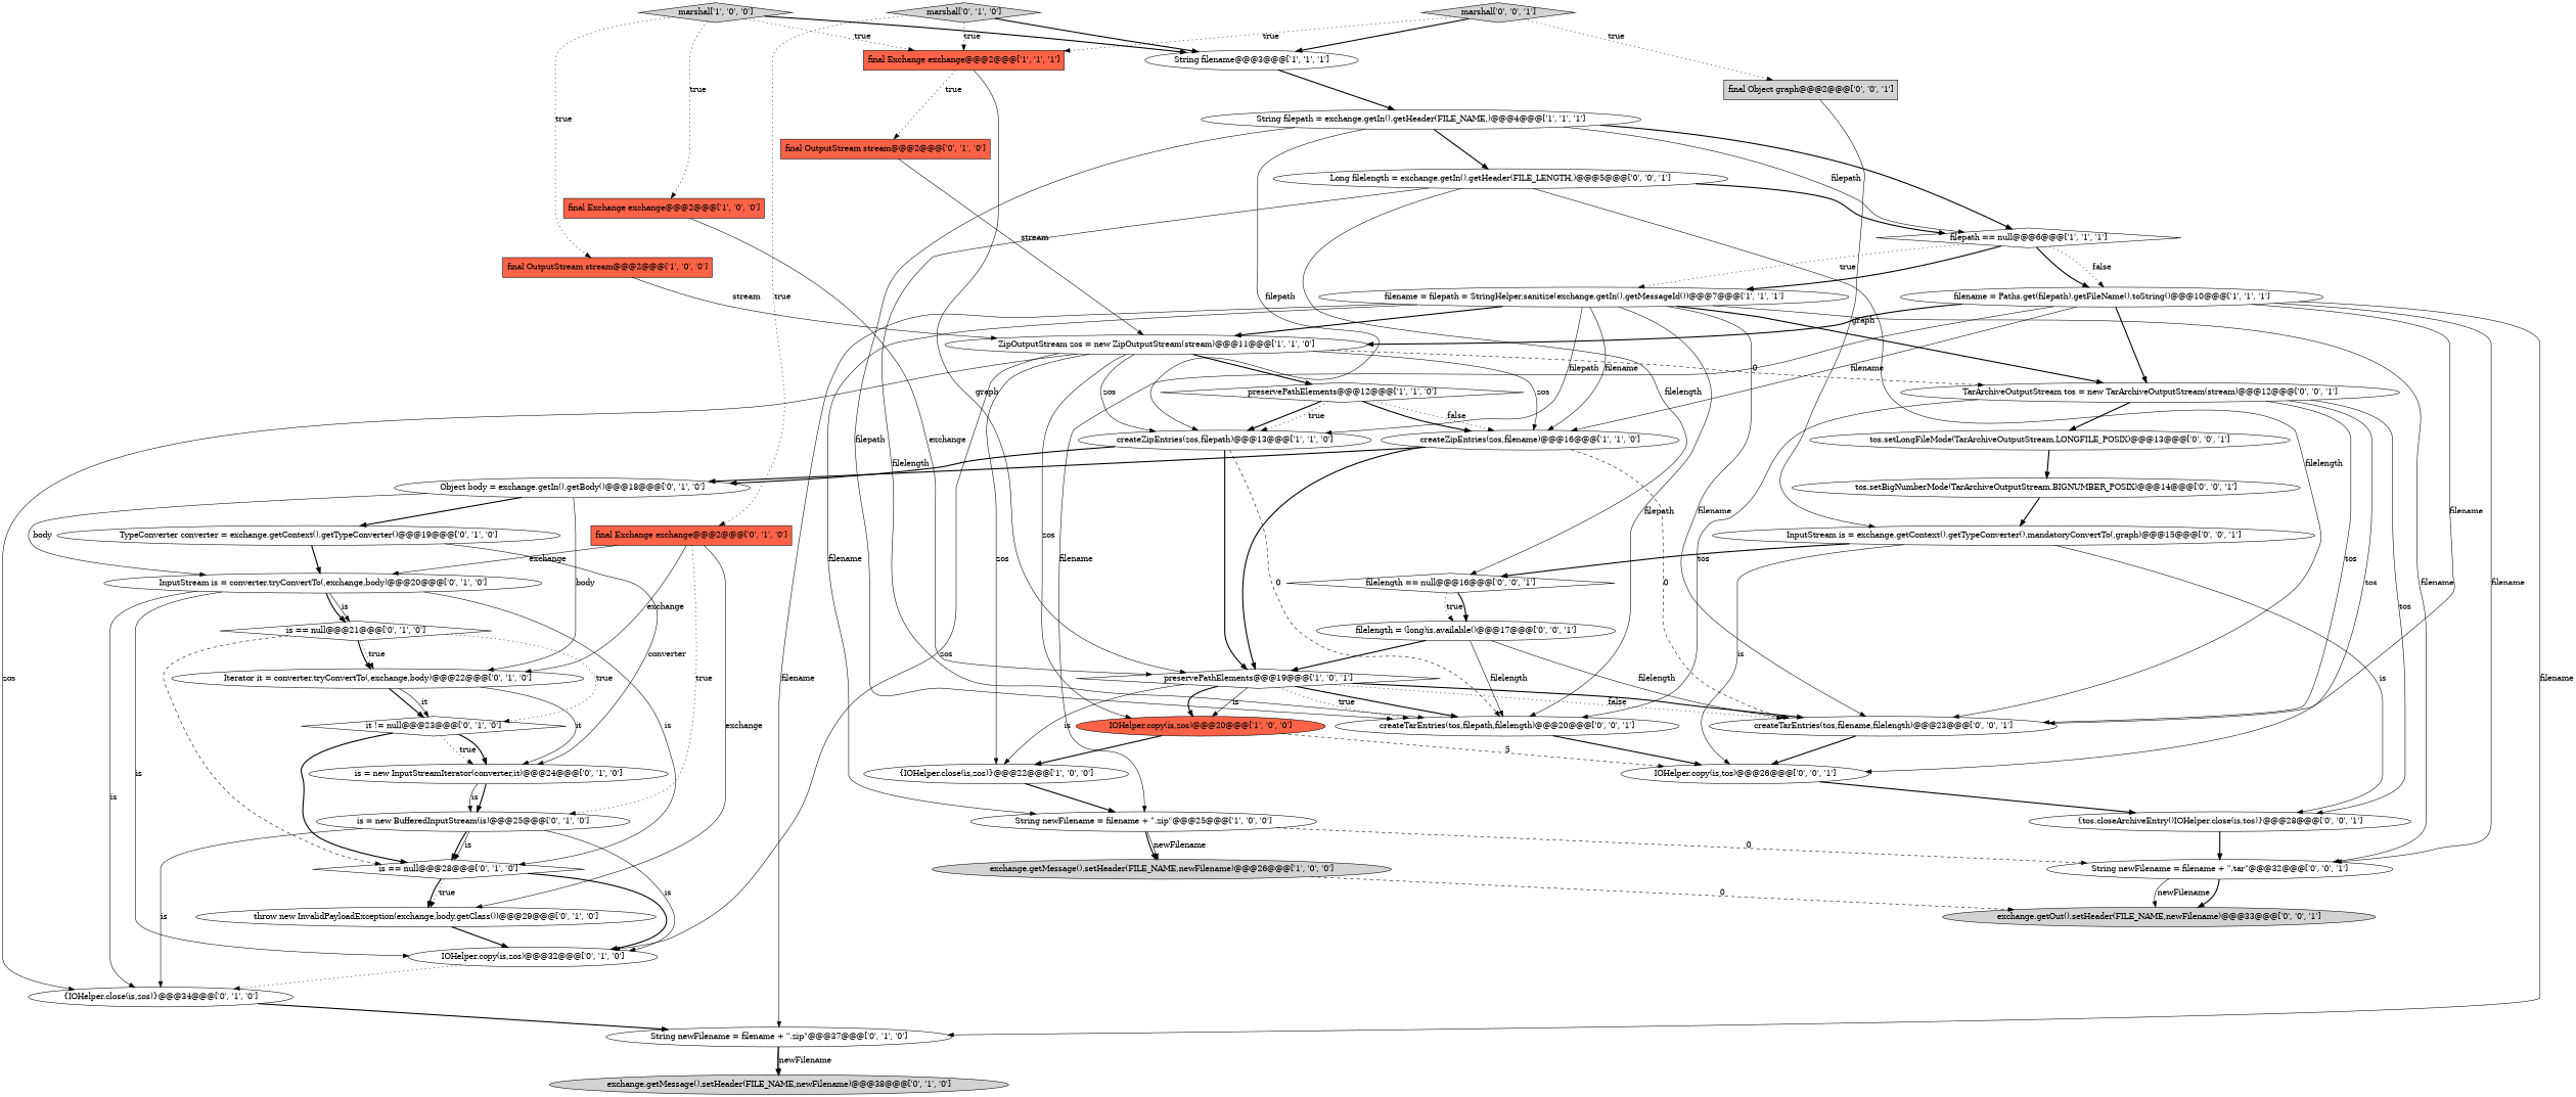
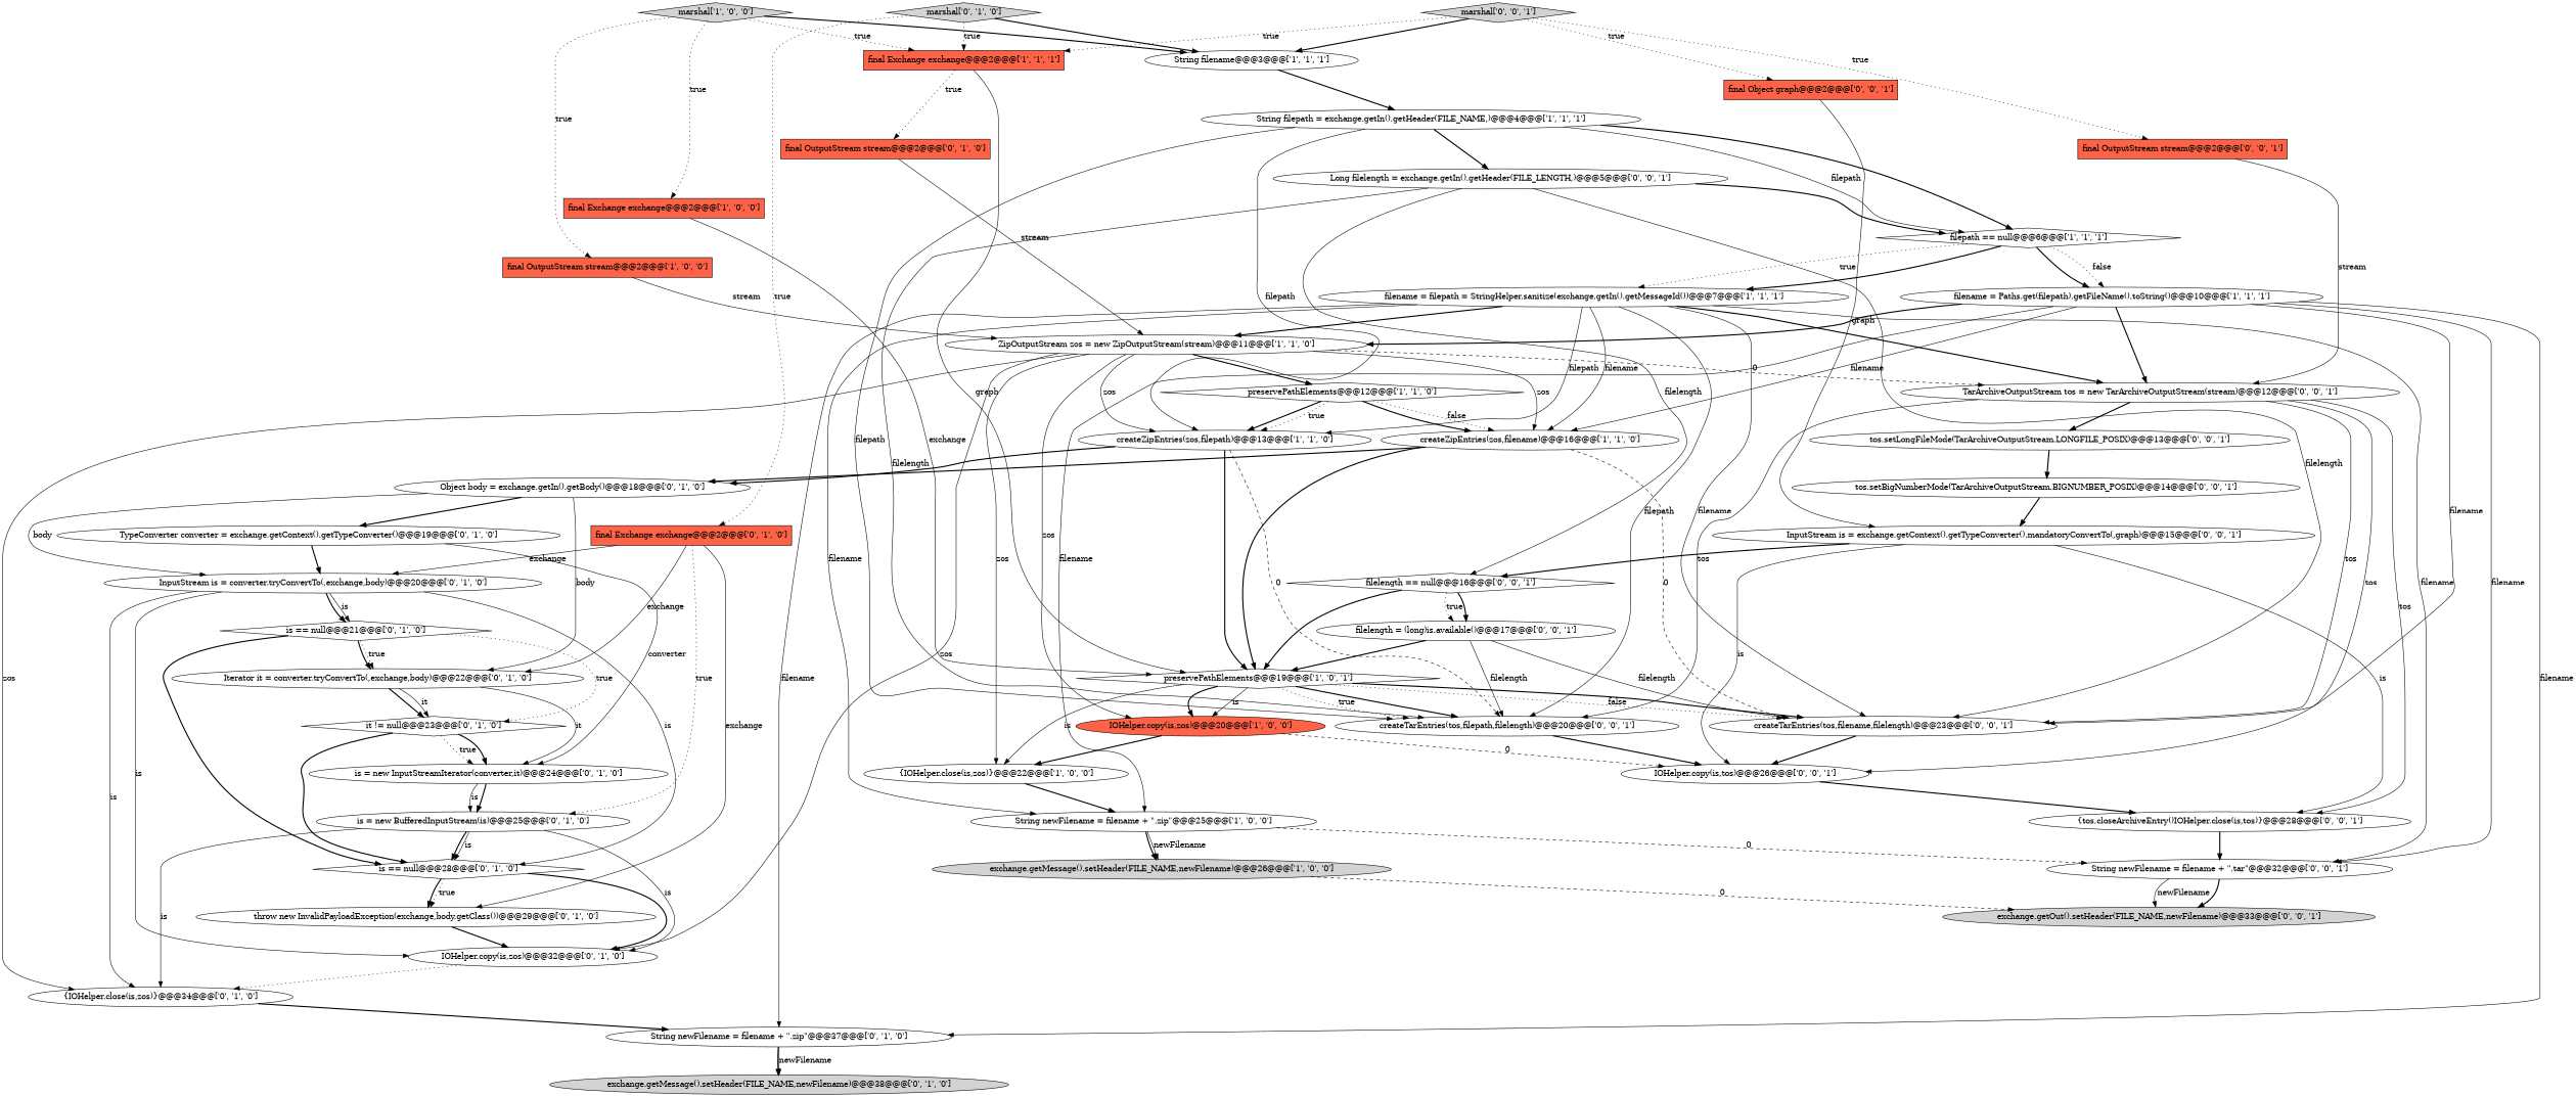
  digraph {
    node [fillcolor=white shape=ellipse style=filled]
    edge [style=solid]
    n1 [label="String newFilename = filename + \".zip\"@@@25@@@['1', '0', '0']"]
    n2 [label="String newFilename = filename + \".tar\"@@@32@@@['0', '0', '1']"]
    n3 [fillcolor=lightgray label="exchange.getMessage().setHeader(FILE_NAME,newFilename)@@@26@@@['1', '0', '0']"]
    n4 [fillcolor=lightgray label="exchange.getOut().setHeader(FILE_NAME,newFilename)@@@33@@@['0', '0', '1']"]
    n5 [label="{IOHelper.close(is,zos)}@@@34@@@['0', '1', '0']"]
    n6 [label="String newFilename = filename + \".zip\"@@@37@@@['0', '1', '0']"]
    n7 [fillcolor=lightgray label="exchange.getMessage().setHeader(FILE_NAME,newFilename)@@@38@@@['0', '1', '0']"]
    n8 [fillcolor=lightgray label="marshal['0', '1', '0']" shape=diamond]
    n9 [fillcolor=tomato label="final Exchange exchange@@@2@@@['1', '1', '1']" shape=box]
    n10 [fillcolor=tomato label="final Exchange exchange@@@2@@@['0', '1', '0']" shape=box]
    n11 [label="String filename@@@3@@@['1', '1', '1']"]
    n12 [fillcolor=tomato label="final OutputStream stream@@@2@@@['0', '1', '0']" shape=box]
    n13 [label="preservePathElements@@@19@@@['1', '0', '1']" shape=diamond]
    n14 [label="InputStream is = converter.tryConvertTo(,exchange,body)@@@20@@@['0', '1', '0']"]
    n15 [label="throw new InvalidPayloadException(exchange,body.getClass())@@@29@@@['0', '1', '0']"]
    n16 [label="is = new BufferedInputStream(is)@@@25@@@['0', '1', '0']"]
    n17 [label="Iterator it = converter.tryConvertTo(,exchange,body)@@@22@@@['0', '1', '0']"]
    n18 [label="ZipOutputStream zos = new ZipOutputStream(stream)@@@11@@@['1', '1', '0']"]
    n19 [label="String filepath = exchange.getIn().getHeader(FILE_NAME,)@@@4@@@['1', '1', '1']"]
    n20 [fillcolor=lightgray label="marshal['0', '0', '1']" shape=diamond]
-   n21 [fillcolor=lightgray label="final Object graph@@@2@@@['0', '0', '1']" shape=box]
+   n21 [fillcolor=tomato label="final Object graph@@@2@@@['0', '0', '1']" shape=box]
+   n22 [fillcolor=tomato label="final OutputStream stream@@@2@@@['0', '0', '1']" shape=box]
    n23 [label="InputStream is = exchange.getContext().getTypeConverter().mandatoryConvertTo(,graph)@@@15@@@['0', '0', '1']"]
    n24 [label="TarArchiveOutputStream tos = new TarArchiveOutputStream(stream)@@@12@@@['0', '0', '1']"]
    n25 [label="createTarEntries(tos,filepath,filelength)@@@20@@@['0', '0', '1']"]
    n26 [label="createTarEntries(tos,filename,filelength)@@@23@@@['0', '0', '1']"]
    n27 [label="{IOHelper.close(is,zos)}@@@22@@@['1', '0', '0']"]
    n28 [fillcolor=tomato label="IOHelper.copy(is,zos)@@@20@@@['1', '0', '0']"]
    n29 [label="is == null@@@28@@@['0', '1', '0']" shape=diamond]
    n30 [label="IOHelper.copy(is,zos)@@@32@@@['0', '1', '0']"]
    n31 [label="is == null@@@21@@@['0', '1', '0']" shape=diamond]
    n32 [label="it != null@@@23@@@['0', '1', '0']" shape=diamond]
    n33 [label="Long filelength = exchange.getIn().getHeader(FILE_LENGTH,)@@@5@@@['0', '0', '1']"]
    n34 [label="createZipEntries(zos,filepath)@@@13@@@['1', '1', '0']"]
    n35 [label="filepath == null@@@6@@@['1', '1', '1']" shape=diamond]
    n36 [label="filelength == null@@@16@@@['0', '0', '1']" shape=diamond]
    n37 [label="Object body = exchange.getIn().getBody()@@@18@@@['0', '1', '0']"]
    n38 [label="filename = filepath = StringHelper.sanitize(exchange.getIn().getMessageId())@@@7@@@['1', '1', '1']"]
    n39 [label="filename = Paths.get(filepath).getFileName().toString()@@@10@@@['1', '1', '1']"]
    n40 [label="IOHelper.copy(is,tos)@@@26@@@['0', '0', '1']"]
    n41 [label="{tos.closeArchiveEntry()IOHelper.close(is,tos)}@@@28@@@['0', '0', '1']"]
    n42 [label="filelength = (long)is.available()@@@17@@@['0', '0', '1']"]
    n43 [label="tos.setLongFileMode(TarArchiveOutputStream.LONGFILE_POSIX)@@@13@@@['0', '0', '1']"]
    n44 [label="tos.setBigNumberMode(TarArchiveOutputStream.BIGNUMBER_POSIX)@@@14@@@['0', '0', '1']"]
    n45 [fillcolor=lightgray label="marshal['1', '0', '0']" shape=diamond]
    n46 [fillcolor=tomato label="final Exchange exchange@@@2@@@['1', '0', '0']" shape=box]
    n47 [fillcolor=tomato label="final OutputStream stream@@@2@@@['1', '0', '0']" shape=box]
    n48 [label="is = new InputStreamIterator(converter,it)@@@24@@@['0', '1', '0']"]
    n49 [label="preservePathElements@@@12@@@['1', '1', '0']" shape=diamond]
    n50 [label="createZipEntries(zos,filename)@@@16@@@['1', '1', '0']"]
    n51 [label="TypeConverter converter = exchange.getContext().getTypeConverter()@@@19@@@['0', '1', '0']"]
    n1 -> n2 [label=0 style=dashed]
    n1 -> n3 [style=bold]
    n1 -> n3 [label=newFilename]
    n2 -> n4 [style=bold]
    n2 -> n4 [label=newFilename]
    n3 -> n4 [label=0 style=dashed]
    n5 -> n6 [style=bold]
    n6 -> n7 [style=bold]
    n6 -> n7 [label=newFilename]
    n8 -> n9 [label=true style=dotted]
    n8 -> n10 [label=true style=dotted]
    n8 -> n11 [style=bold]
    n9 -> n12 [label=true style=dotted]
    n9 -> n13 [label="graph"]
    n10 -> n14 [label=exchange]
    n10 -> n15 [label=exchange]
    n10 -> n16 [label=true style=dotted]
    n10 -> n17 [label=exchange]
    n11 -> n19 [style=bold]
    n12 -> n18 [label=stream]
    n13 -> n25 [label=true style=dotted]
    n13 -> n25 [style=bold]
    n13 -> n26 [label=false style=dotted]
    n13 -> n26 [style=bold]
    n13 -> n27 [label=is]
    n13 -> n28 [style=bold]
    n13 -> n28 [label=is]
    n14 -> n5 [label=is]
    n14 -> n29 [label=is]
    n14 -> n30 [label=is]
    n14 -> n31 [label=is]
    n14 -> n31 [style=bold]
    n15 -> n30 [style=bold]
    n16 -> n5 [label=is]
    n16 -> n29 [style=bold]
    n16 -> n29 [label=is]
    n16 -> n30 [label=is]
    n17 -> n32 [style=bold]
    n17 -> n32 [label=it]
    n17 -> n48 [label=it]
    n18 -> n5 [label=zos]
    n18 -> n24 [label=0 style=dashed]
    n18 -> n27 [label=zos]
    n18 -> n28 [label=zos]
    n18 -> n30 [label=zos]
    n18 -> n34 [label=zos]
    n18 -> n49 [style=bold]
    n18 -> n50 [label=zos]
    n19 -> n25 [label=filepath]
    n19 -> n33 [style=bold]
    n19 -> n34 [label=filepath]
    n19 -> n35 [label=filepath]
    n19 -> n35 [style=bold]
    n20 -> n9 [label=true style=dotted]
    n20 -> n11 [style=bold]
    n20 -> n21 [label=true style=dotted]
+   n20 -> n22 [label=true style=dotted]
    n21 -> n23 [label="graph"]
+   n22 -> n24 [label=stream]
    n23 -> n36 [style=bold]
    n23 -> n40 [label=is]
    n23 -> n41 [label=is]
    n24 -> n25 [label=tos]
    n24 -> n26 [label=tos]
    n24 -> n40 [label=tos]
    n24 -> n41 [label=tos]
    n24 -> n43 [style=bold]
    n25 -> n40 [style=bold]
    n26 -> n40 [style=bold]
    n27 -> n1 [style=bold]
    n28 -> n27 [style=bold]
-   n28 -> n40 [label=5 style=dashed]
+   n28 -> n40 [label=0 style=dashed]
    n29 -> n15 [label=true style=dotted]
    n29 -> n15 [style=bold]
    n29 -> n30 [style=bold]
    n30 -> n5 [style=dotted]
    n31 -> n17 [label=true style=dotted]
    n31 -> n17 [style=bold]
-   n31 -> n29 [style=dashed]
+   n31 -> n29 [style=bold]
    n31 -> n32 [label=true style=dotted]
    n32 -> n29 [style=bold]
    n32 -> n48 [label=true style=dotted]
    n32 -> n48 [style=bold]
    n33 -> n25 [label=filelength]
    n33 -> n26 [label=filelength]
    n33 -> n35 [style=bold]
    n33 -> n36 [label=filelength]
    n34 -> n13 [style=bold]
    n34 -> n25 [label=0 style=dashed]
    n34 -> n37 [style=bold]
    n35 -> n38 [style=bold]
    n35 -> n38 [label=true style=dotted]
    n35 -> n39 [label=false style=dotted]
    n35 -> n39 [style=bold]
+   n36 -> n13 [style=bold]
    n36 -> n42 [label=true style=dotted]
    n36 -> n42 [style=bold]
    n37 -> n14 [label=body]
    n37 -> n17 [label=body]
    n37 -> n51 [style=bold]
    n38 -> n1 [label=filename]
    n38 -> n2 [label=filename]
    n38 -> n6 [label=filename]
    n38 -> n18 [style=bold]
    n38 -> n24 [style=bold]
    n38 -> n25 [label=filepath]
    n38 -> n26 [label=filename]
    n38 -> n34 [label=filepath]
    n38 -> n50 [label=filename]
    n39 -> n1 [label=filename]
    n39 -> n2 [label=filename]
    n39 -> n6 [label=filename]
    n39 -> n18 [style=bold]
    n39 -> n24 [style=bold]
    n39 -> n26 [label=filename]
    n39 -> n50 [label=filename]
    n40 -> n41 [style=bold]
    n41 -> n2 [style=bold]
    n42 -> n13 [style=bold]
    n42 -> n25 [label=filelength]
    n42 -> n26 [label=filelength]
    n43 -> n44 [style=bold]
    n44 -> n23 [style=bold]
    n45 -> n9 [label=true style=dotted]
    n45 -> n11 [style=bold]
    n45 -> n46 [label=true style=dotted]
    n45 -> n47 [label=true style=dotted]
    n46 -> n13 [label=exchange]
    n47 -> n18 [label=stream]
    n48 -> n16 [style=bold]
    n48 -> n16 [label=is]
    n49 -> n34 [style=bold]
    n49 -> n34 [label=true style=dotted]
    n49 -> n50 [style=bold]
    n49 -> n50 [label=false style=dotted]
    n50 -> n13 [style=bold]
    n50 -> n26 [label=0 style=dashed]
    n50 -> n37 [style=bold]
    n51 -> n14 [style=bold]
    n51 -> n48 [label=converter]
  }
